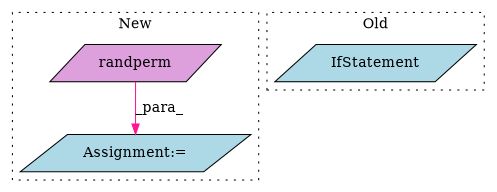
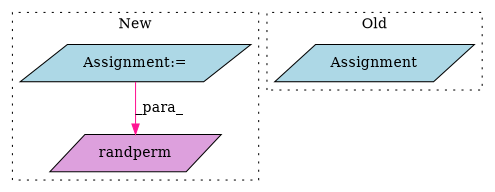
  digraph {
    node [shape=parallelogram style=filled fillcolor=lightblue]
    n1 [a=32 l="9,1" label=randperm s="11940,11955" fillcolor=plum]
    n2 [a=7 l=1 label="Assignment:=" s=12538]
-   n3 [a=25 l="4,2" label=IfStatement s="11729,11745"]
+   n3 [a=25 l="4,2" label=Assignment s="11729,11745"]
    subgraph cluster_1 {
      label=New
      style=dotted
      n1
      n2
    }
    subgraph cluster_2 {
      label=Old
      style=dotted
      n3
    }
-   n1 -> n2 [label=_para_ color=deeppink]
+   n2 -> n1 [label=_para_ color=deeppink]
  }
